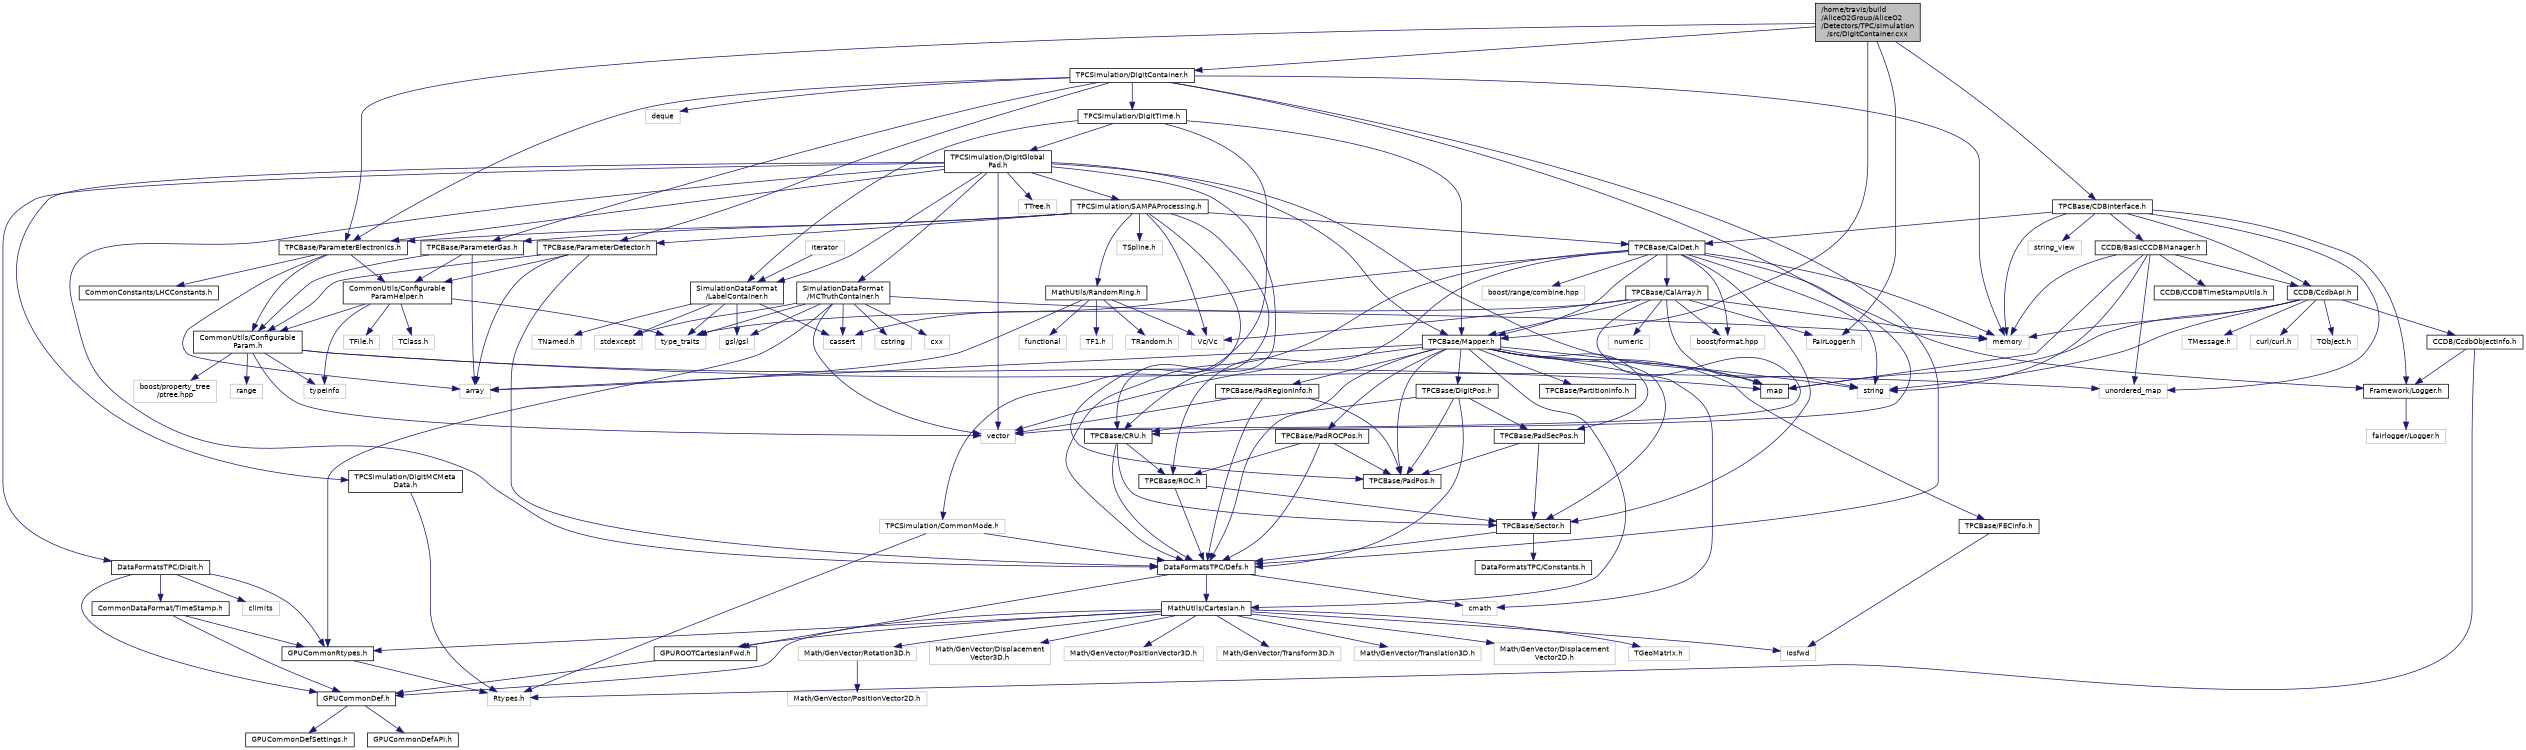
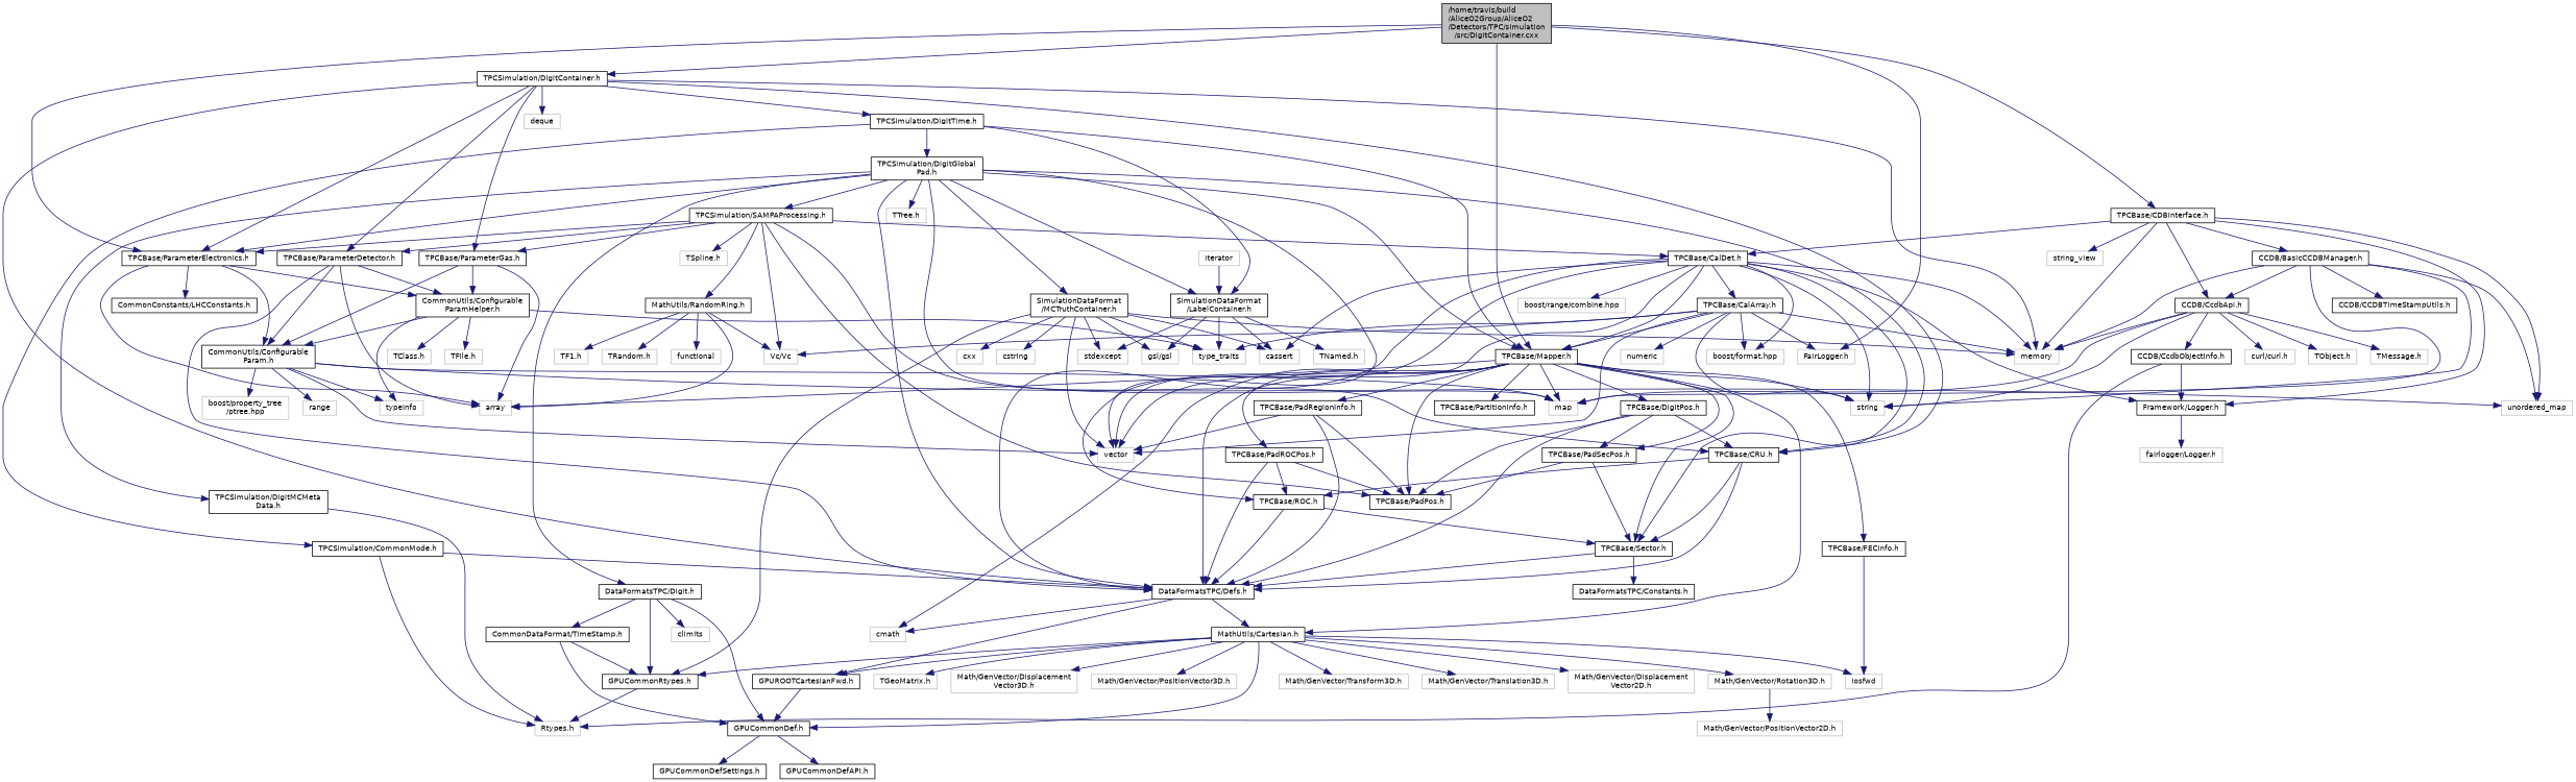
  digraph {
    node [color=grey75 fontname=Helvetica fontsize=10 shape=record]
    edge [color=midnightblue fontname=Helvetica fontsize=10 labelfontname=Helvetica labelfontsize=10 style=solid]
    n1 [color=black fillcolor=grey75 fontcolor=black height=0.2 label="/home/travis/build\l/AliceO2Group/AliceO2\l/Detectors/TPC/simulation\l/src/DigitContainer.cxx" style=filled width=0.4]
    n2 [color=black height=0.2 label="TPCSimulation/DigitContainer.h" width=0.4]
    n3 [color=black height=0.2 label="TPCBase/Mapper.h" width=0.4]
    n4 [color=black height=0.2 label="TPCBase/ParameterElectronics.h" width=0.4]
    n5 [height=0.2 label="FairLogger.h" width=0.4]
    n6 [color=black height=0.2 label="TPCBase/CDBInterface.h" width=0.4]
    n7 [height=0.2 label=deque width=0.4]
    n8 [color=black height=0.2 label="TPCBase/CRU.h" width=0.4]
    n9 [color=black height=0.2 label="DataFormatsTPC/Defs.h" width=0.4]
    n10 [color=black height=0.2 label="TPCSimulation/DigitTime.h" width=0.4]
    n11 [color=black height=0.2 label="TPCBase/ParameterDetector.h" width=0.4]
    n12 [color=black height=0.2 label="TPCBase/ParameterGas.h" width=0.4]
    n13 [height=0.2 label=memory width=0.4]
    n14 [color=black height=0.2 label="TPCBase/Sector.h" width=0.4]
    n15 [height=0.2 label=cmath width=0.4]
    n16 [color=black height=0.2 label="MathUtils/Cartesian.h" width=0.4]
-   n17 [color=black height=0.2 label=map width=0.4]
+   n17 [height=0.2 label=map width=0.4]
    n18 [height=0.2 label=vector width=0.4]
    n19 [height=0.2 label=array width=0.4]
    n20 [height=0.2 label=string width=0.4]
    n21 [color=black height=0.2 label="TPCBase/PadPos.h" width=0.4]
    n22 [color=black height=0.2 label="TPCBase/PadSecPos.h" width=0.4]
    n23 [color=black height=0.2 label="TPCBase/PadROCPos.h" width=0.4]
    n24 [color=black height=0.2 label="TPCBase/DigitPos.h" width=0.4]
    n25 [color=black height=0.2 label="TPCBase/FECInfo.h" width=0.4]
    n26 [color=black height=0.2 label="TPCBase/PadRegionInfo.h" width=0.4]
    n27 [color=black height=0.2 label="TPCBase/PartitionInfo.h" width=0.4]
    n28 [color=black height=0.2 label="CommonUtils/Configurable\lParam.h" width=0.4]
    n29 [color=black height=0.2 label="CommonUtils/Configurable\lParamHelper.h" width=0.4]
    n30 [color=black height=0.2 label="CommonConstants/LHCConstants.h" width=0.4]
    n31 [height=0.2 label=unordered_map width=0.4]
    n32 [color=black height=0.2 label="TPCBase/CalDet.h" width=0.4]
    n33 [color=black height=0.2 label="Framework/Logger.h" width=0.4]
    n34 [height=0.2 label=string_view width=0.4]
    n35 [color=black height=0.2 label="CCDB/BasicCCDBManager.h" width=0.4]
    n36 [color=black height=0.2 label="CCDB/CcdbApi.h" width=0.4]
    n37 [color=black height=0.2 label="TPCBase/ROC.h" width=0.4]
    n38 [color=black height=0.2 label="GPUROOTCartesianFwd.h" width=0.4]
    n39 [color=black height=0.2 label="TPCSimulation/DigitGlobal\lPad.h" width=0.4]
    n40 [color=black height=0.2 label="SimulationDataFormat\l/LabelContainer.h" width=0.4]
-   n41 [height=0.2 label="TPCSimulation/CommonMode.h" width=0.4]
+   n41 [color=black height=0.2 label="TPCSimulation/CommonMode.h" width=0.4]
    n42 [color=black height=0.2 label="DataFormatsTPC/Constants.h" width=0.4]
    n43 [color=black height=0.2 label="GPUCommonDef.h" width=0.4]
    n44 [color=black height=0.2 label="GPUCommonRtypes.h" width=0.4]
    n45 [height=0.2 label="Math/GenVector/Displacement\lVector3D.h" width=0.4]
    n46 [height=0.2 label="Math/GenVector/PositionVector3D.h" width=0.4]
    n47 [height=0.2 label="Math/GenVector/Rotation3D.h" width=0.4]
    n48 [height=0.2 label="Math/GenVector/Transform3D.h" width=0.4]
    n49 [height=0.2 label="Math/GenVector/Translation3D.h" width=0.4]
    n50 [height=0.2 label="Math/GenVector/Displacement\lVector2D.h" width=0.4]
    n51 [height=0.2 label="TGeoMatrix.h" width=0.4]
    n52 [height=0.2 label=iosfwd width=0.4]
    n53 [color=black height=0.2 label="GPUCommonDefSettings.h" width=0.4]
    n54 [color=black height=0.2 label="GPUCommonDefAPI.h" width=0.4]
    n55 [height=0.2 label="Rtypes.h" width=0.4]
    n56 [height=0.2 label="Math/GenVector/PositionVector2D.h" width=0.4]
    n57 [height=0.2 label="TTree.h" width=0.4]
    n58 [color=black height=0.2 label="SimulationDataFormat\l/MCTruthContainer.h" width=0.4]
    n59 [color=black height=0.2 label="DataFormatsTPC/Digit.h" width=0.4]
    n60 [color=black height=0.2 label="TPCSimulation/DigitMCMeta\lData.h" width=0.4]
    n61 [color=black height=0.2 label="TPCSimulation/SAMPAProcessing.h" width=0.4]
    n62 [height=0.2 label=cassert width=0.4]
    n63 [height=0.2 label=stdexcept width=0.4]
    n64 [height=0.2 label="gsl/gsl" width=0.4]
    n65 [height=0.2 label=type_traits width=0.4]
    n66 [height=0.2 label="TNamed.h" width=0.4]
    n67 [height=0.2 label=cxx width=0.4]
    n68 [height=0.2 label=cstring width=0.4]
    n69 [color=black height=0.2 label="CommonDataFormat/TimeStamp.h" width=0.4]
    n70 [height=0.2 label=climits width=0.4]
    n71 [height=0.2 label="Vc/Vc" width=0.4]
    n72 [color=black height=0.2 label="MathUtils/RandomRing.h" width=0.4]
    n73 [height=0.2 label="TSpline.h" width=0.4]
    n74 [height=0.2 label=iterator width=0.4]
    n75 [height=0.2 label="boost/property_tree\l/ptree.hpp" width=0.4]
    n76 [height=0.2 label=typeinfo width=0.4]
    n77 [height=0.2 label=range width=0.4]
    n78 [height=0.2 label="TClass.h" width=0.4]
    n79 [height=0.2 label="TFile.h" width=0.4]
    n80 [color=black height=0.2 label="TPCBase/CalArray.h" width=0.4]
    n81 [height=0.2 label="boost/format.hpp" width=0.4]
    n82 [height=0.2 label="boost/range/combine.hpp" width=0.4]
    n83 [height=0.2 label="TF1.h" width=0.4]
    n84 [height=0.2 label="TRandom.h" width=0.4]
    n85 [height=0.2 label=functional width=0.4]
    n86 [height=0.2 label=numeric width=0.4]
    n87 [height=0.2 label="fairlogger/Logger.h" width=0.4]
    n88 [color=black height=0.2 label="CCDB/CCDBTimeStampUtils.h" width=0.4]
    n89 [height=0.2 label="curl/curl.h" width=0.4]
    n90 [height=0.2 label="TObject.h" width=0.4]
    n91 [height=0.2 label="TMessage.h" width=0.4]
    n92 [color=black height=0.2 label="CCDB/CcdbObjectInfo.h" width=0.4]
    n1 -> n2
    n1 -> n3
    n1 -> n4
    n1 -> n5
    n1 -> n6
    n2 -> n4
    n2 -> n7
    n2 -> n8
    n2 -> n9
    n2 -> n10
    n2 -> n11
    n2 -> n12
    n2 -> n13
    n3 -> n9
    n3 -> n14
    n3 -> n15
    n3 -> n16
    n3 -> n17
    n3 -> n18
    n3 -> n19
    n3 -> n20
    n3 -> n21
    n3 -> n22
    n3 -> n23
    n3 -> n24
    n3 -> n25
    n3 -> n26
    n3 -> n27
    n4 -> n19
    n4 -> n28
    n4 -> n29
    n4 -> n30
    n6 -> n13
    n6 -> n31
    n6 -> n32
    n6 -> n33
    n6 -> n34
    n6 -> n35
    n6 -> n36
    n8 -> n9
    n8 -> n14
    n8 -> n37
    n9 -> n15
    n9 -> n16
    n9 -> n38
    n10 -> n3
    n10 -> n39
    n10 -> n40
    n10 -> n41
    n11 -> n9
    n11 -> n19
    n11 -> n28
    n11 -> n29
    n12 -> n19
    n12 -> n28
    n12 -> n29
    n14 -> n9
    n14 -> n42
    n16 -> n38
    n16 -> n43
    n16 -> n44
    n16 -> n45
    n16 -> n46
    n16 -> n47
    n16 -> n48
    n16 -> n49
    n16 -> n50
    n16 -> n51
    n16 -> n52
    n22 -> n14
    n22 -> n21
    n23 -> n9
    n23 -> n21
    n23 -> n37
    n24 -> n8
    n24 -> n9
    n24 -> n21
    n24 -> n22
    n25 -> n52
    n26 -> n9
    n26 -> n18
    n26 -> n21
    n28 -> n17
    n28 -> n18
    n28 -> n31
    n28 -> n75
    n28 -> n76
    n28 -> n77
    n29 -> n28
    n29 -> n65
    n29 -> n76
    n29 -> n78
    n29 -> n79
    n32 -> n3
    n32 -> n9
    n32 -> n13
    n32 -> n14
+   n32 -> n18
    n32 -> n20
    n32 -> n33
    n32 -> n37
    n32 -> n62
    n32 -> n80
    n32 -> n81
    n32 -> n82
    n33 -> n87
    n35 -> n13
    n35 -> n17
    n35 -> n20
    n35 -> n31
    n35 -> n36
    n35 -> n88
    n36 -> n13
    n36 -> n17
    n36 -> n20
    n36 -> n89
    n36 -> n90
    n36 -> n91
    n36 -> n92
    n37 -> n9
    n37 -> n14
    n38 -> n43
    n39 -> n3
    n39 -> n4
    n39 -> n8
    n39 -> n9
    n39 -> n17
    n39 -> n18
    n39 -> n40
    n39 -> n57
    n39 -> n58
    n39 -> n59
    n39 -> n60
    n39 -> n61
    n40 -> n62
    n40 -> n63
    n40 -> n64
    n40 -> n65
    n40 -> n66
    n41 -> n9
    n41 -> n55
    n43 -> n53
    n43 -> n54
    n44 -> n55
    n47 -> n56
    n58 -> n13
    n58 -> n18
    n58 -> n44
    n58 -> n62
    n58 -> n63
    n58 -> n64
    n58 -> n65
    n58 -> n67
    n58 -> n68
    n59 -> n43
    n59 -> n44
    n59 -> n69
    n59 -> n70
    n60 -> n55
    n61 -> n4
    n61 -> n8
    n61 -> n11
    n61 -> n12
    n61 -> n21
    n61 -> n32
    n61 -> n71
    n61 -> n72
    n61 -> n73
    n69 -> n43
    n69 -> n44
    n72 -> n19
    n72 -> n71
    n72 -> n83
    n72 -> n84
    n72 -> n85
    n74 -> n40
    n80 -> n3
    n80 -> n5
    n80 -> n13
    n80 -> n18
    n80 -> n20
    n80 -> n65
    n80 -> n71
    n80 -> n81
    n80 -> n86
    n92 -> n33
    n92 -> n55
  }
